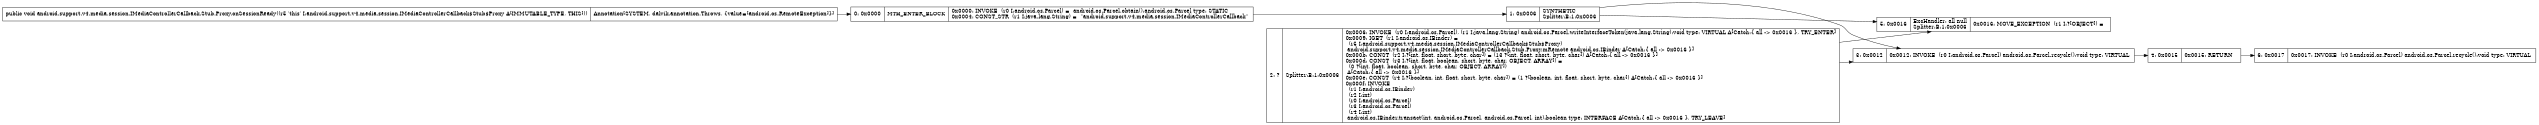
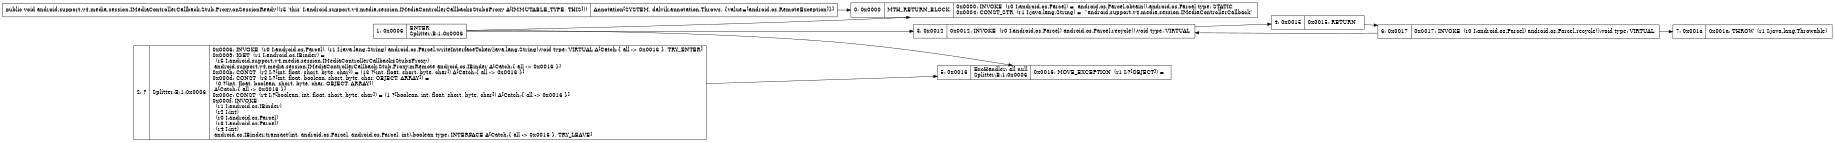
  digraph {
    rankdir=LR
    node [shape=record]
-   n1 [label="{0\:\ 0x0000|MTH_ENTER_BLOCK\l|0x0000: INVOKE  (r0 I:android.os.Parcel) =  android.os.Parcel.obtain():android.os.Parcel type: STATIC \l0x0004: CONST_STR  (r1 I:java.lang.String) =  \"android.support.v4.media.session.IMediaControllerCallback\" \l}"]
-   n2 [label="{1\:\ 0x0006|SYNTHETIC\lSplitter:B:1:0x0006\l}"]
+   n1 [label="{0\:\ 0x0000|MTH_RETURN_BLOCK\l|0x0000: INVOKE  (r0 I:android.os.Parcel) =  android.os.Parcel.obtain():android.os.Parcel type: STATIC \l0x0004: CONST_STR  (r1 I:java.lang.String) =  \"android.support.v4.media.session.IMediaControllerCallback\" \l}"]
+   n2 [label="{1\:\ 0x0006|ENTER\lSplitter:B:1:0x0006\l}"]
    n3 [label="{5\:\ 0x0016|ExcHandler: all null\lSplitter:B:1:0x0006\l|0x0016: MOVE_EXCEPTION  (r1 I:?[OBJECT]) =  \l}"]
    n4 [label="{3\:\ 0x0012|0x0012: INVOKE  (r0 I:android.os.Parcel) android.os.Parcel.recycle():void type: VIRTUAL \l}"]
    n5 [label="{2\:\ ?|Splitter:B:1:0x0006\l|0x0006: INVOKE  (r0 I:android.os.Parcel), (r1 I:java.lang.String) android.os.Parcel.writeInterfaceToken(java.lang.String):void type: VIRTUAL A[Catch:\{ all \-\> 0x0016 \}, TRY_ENTER]\l0x0009: IGET  (r1 I:android.os.IBinder) = \l  (r5 I:android.support.v4.media.session.IMediaControllerCallback$Stub$Proxy)\l android.support.v4.media.session.IMediaControllerCallback.Stub.Proxy.mRemote android.os.IBinder A[Catch:\{ all \-\> 0x0016 \}]\l0x000b: CONST  (r2 I:?[int, float, short, byte, char]) = (13 ?[int, float, short, byte, char]) A[Catch:\{ all \-\> 0x0016 \}]\l0x000d: CONST  (r3 I:?[int, float, boolean, short, byte, char, OBJECT, ARRAY]) = \l  (0 ?[int, float, boolean, short, byte, char, OBJECT, ARRAY])\l A[Catch:\{ all \-\> 0x0016 \}]\l0x000e: CONST  (r4 I:?[boolean, int, float, short, byte, char]) = (1 ?[boolean, int, float, short, byte, char]) A[Catch:\{ all \-\> 0x0016 \}]\l0x000f: INVOKE  \l  (r1 I:android.os.IBinder)\l  (r2 I:int)\l  (r0 I:android.os.Parcel)\l  (r3 I:android.os.Parcel)\l  (r4 I:int)\l android.os.IBinder.transact(int, android.os.Parcel, android.os.Parcel, int):boolean type: INTERFACE A[Catch:\{ all \-\> 0x0016 \}, TRY_LEAVE]\l}"]
    n6 [label="{4\:\ 0x0015|0x0015: RETURN   \l}"]
    n7 [label="{6\:\ 0x0017|0x0017: INVOKE  (r0 I:android.os.Parcel) android.os.Parcel.recycle():void type: VIRTUAL \l}"]
+   n8 [label="{7\:\ 0x001a|0x001a: THROW  (r1 I:java.lang.Throwable) \l}"]
    n9 [label="{public void android.support.v4.media.session.IMediaControllerCallback.Stub.Proxy.onSessionReady((r5 'this' I:android.support.v4.media.session.IMediaControllerCallback$Stub$Proxy A[IMMUTABLE_TYPE, THIS]))  | Annotation[SYSTEM, dalvik.annotation.Throws, \{value=[android.os.RemoteException]\}]\l}"]
-   n1 -> n2
+   n2 -> n1
    n2 -> n3
    n2 -> n4
    n4 -> n6
    n5 -> n3
-   n5 -> n4
+   n7 -> n4
    n6 -> n7
+   n7 -> n8
    n9 -> n1
  }
